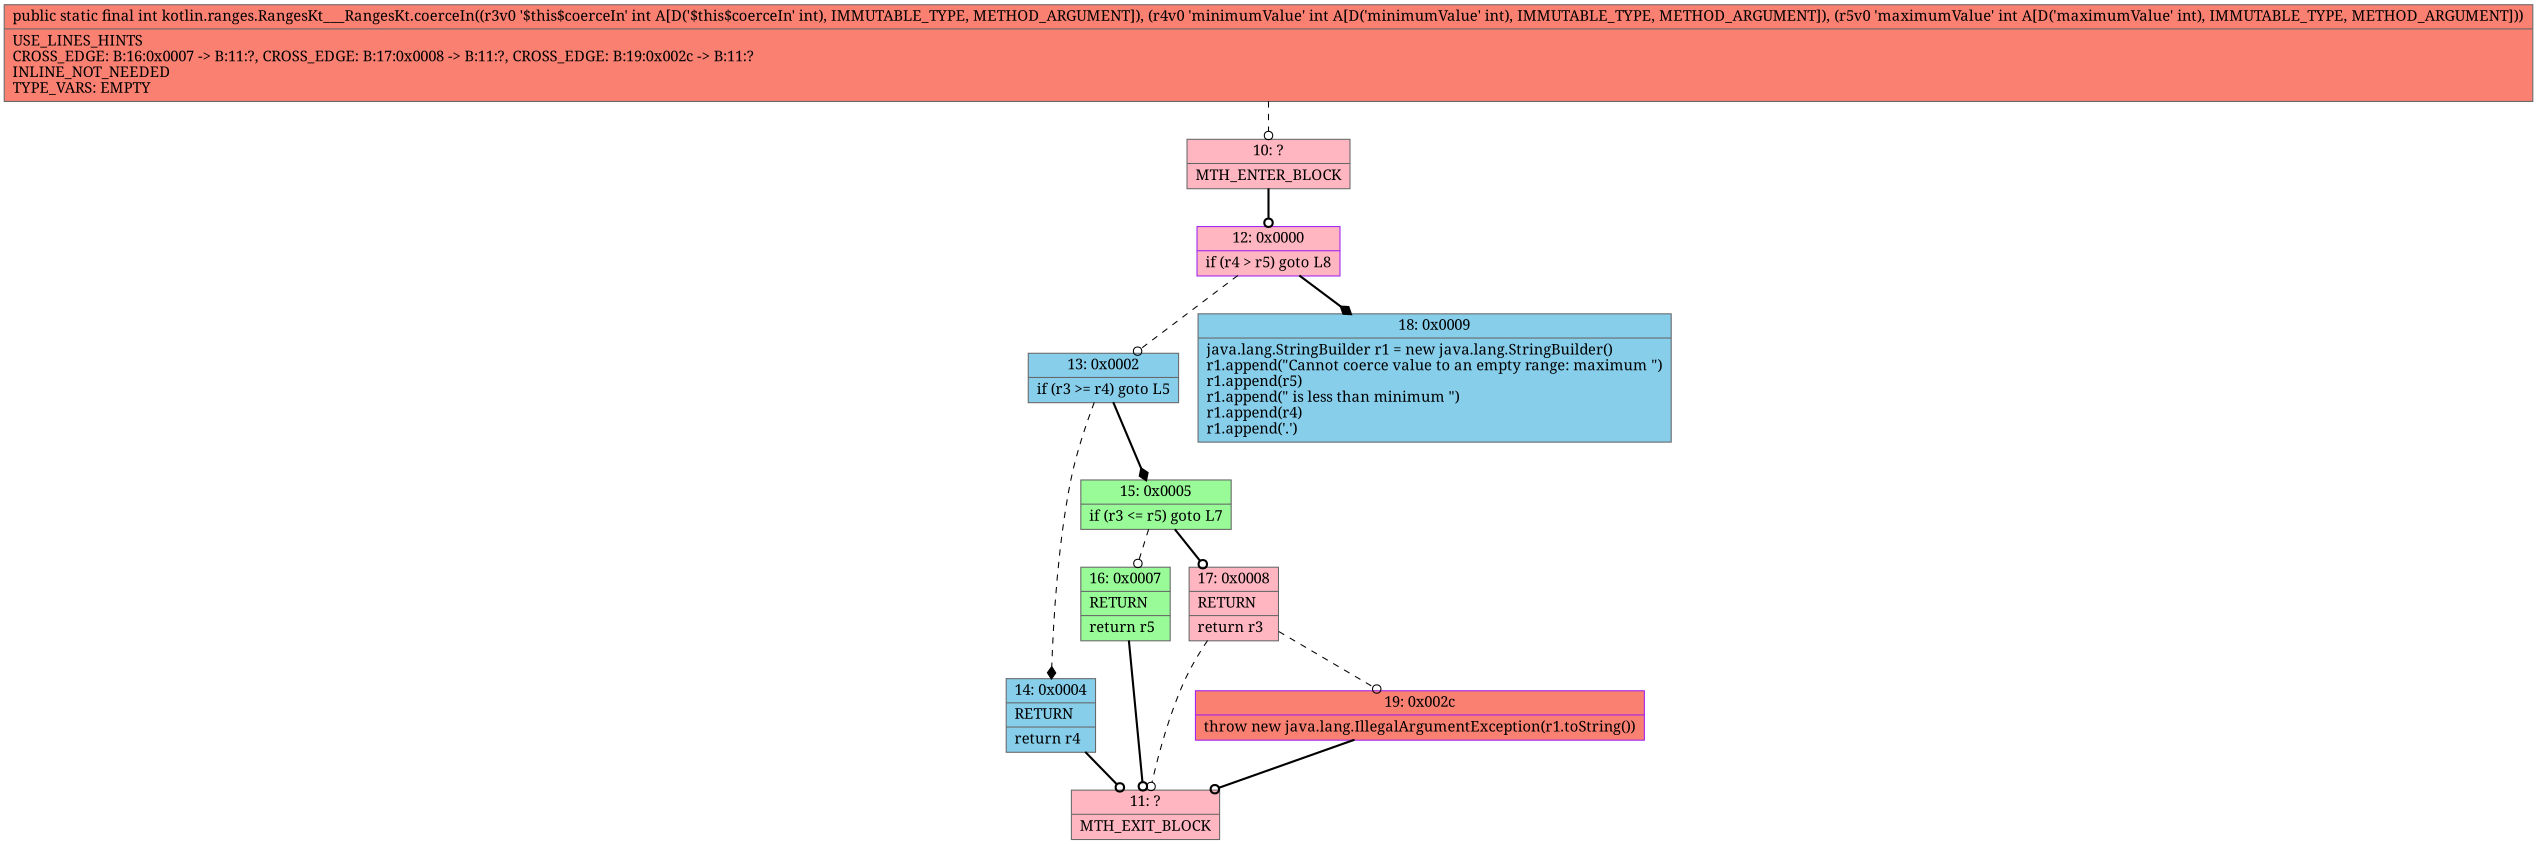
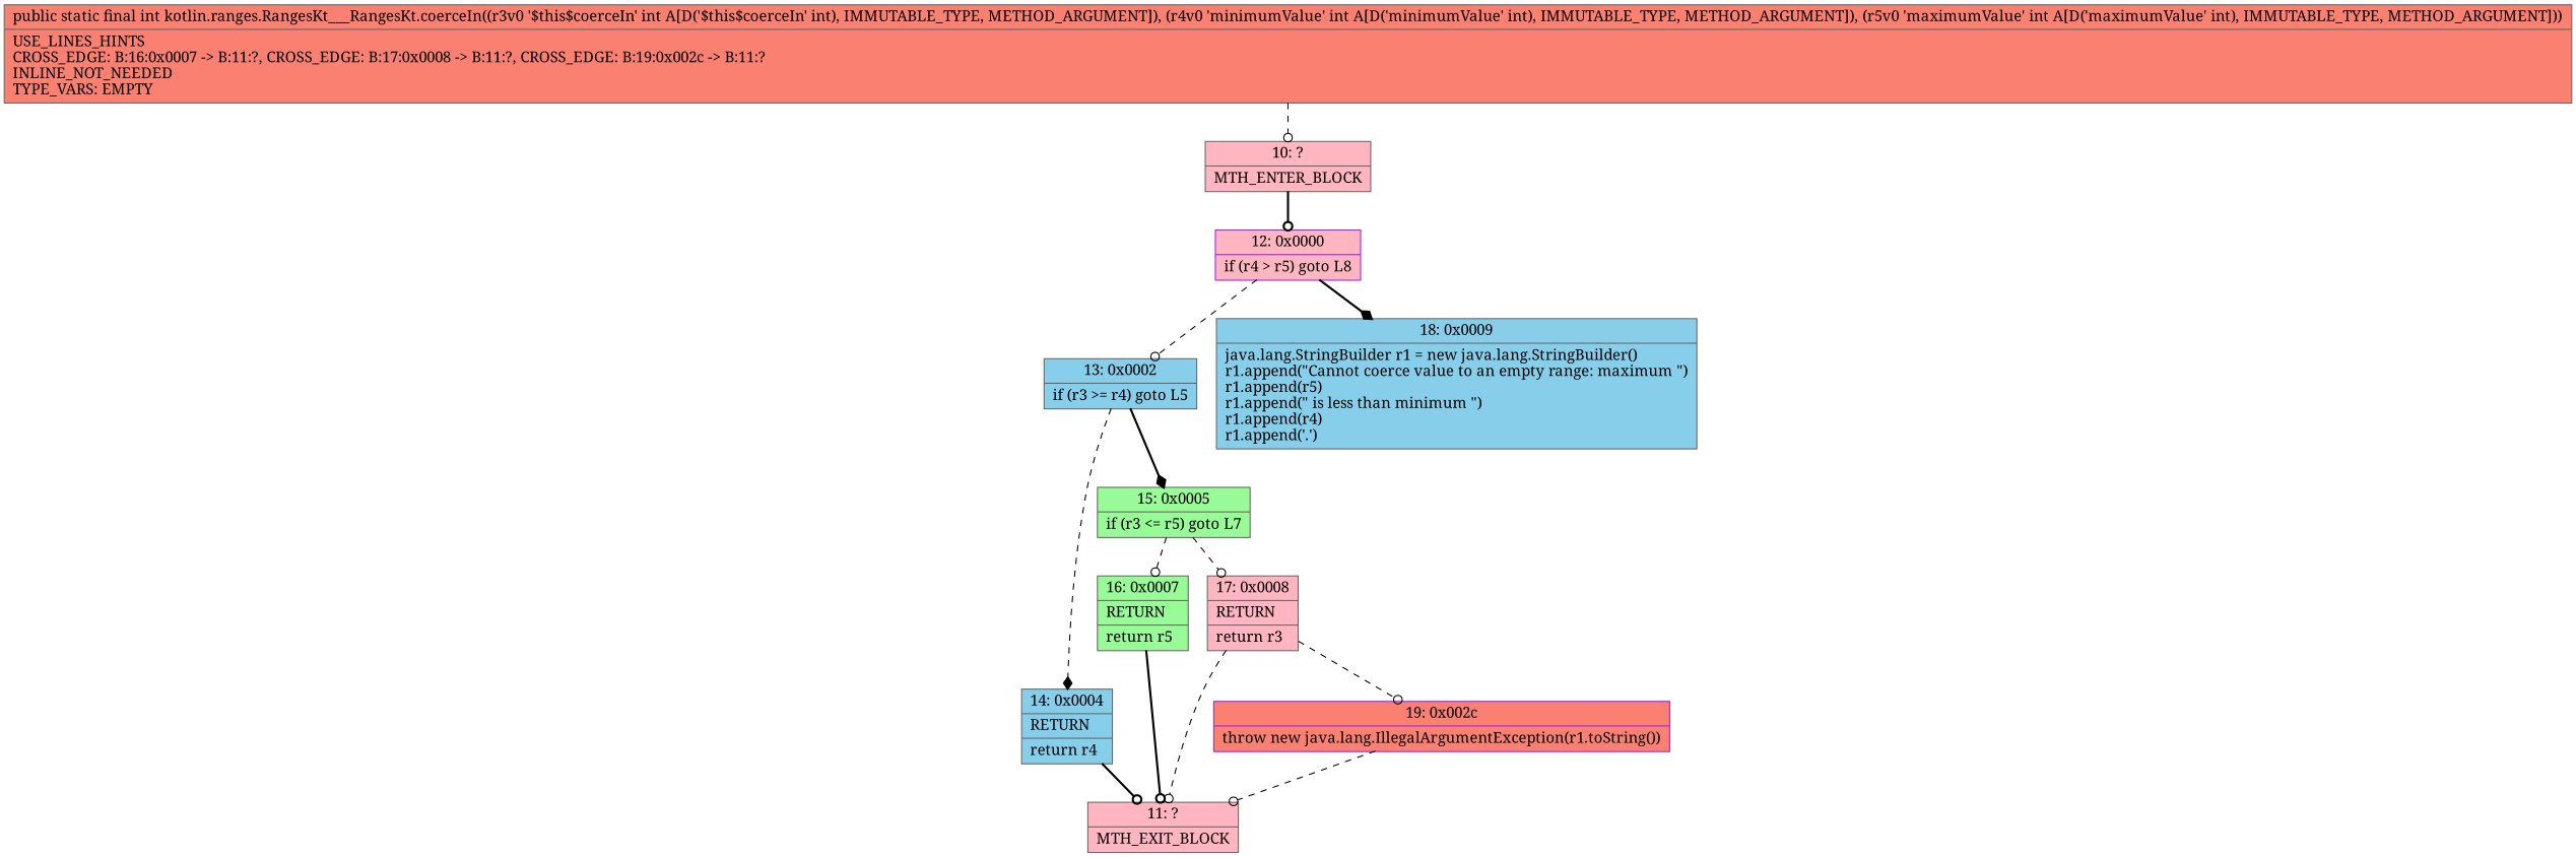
  digraph {
    fontname="Noto Serif"
    node [color=gray40 fillcolor=lightpink fontname="Noto Serif" shape=record style=filled]
    edge [arrowhead=odot fontname="Noto Serif" style=dashed]
    n1 [label="{10\:\ ?|MTH_ENTER_BLOCK\l}"]
    n2 [color=purple label="{12\:\ 0x0000|if (r4 \> r5) goto L8\l}"]
    n3 [fillcolor=skyblue label="{13\:\ 0x0002|if (r3 \>= r4) goto L5\l}"]
    n4 [fillcolor=skyblue label="{18\:\ 0x0009|java.lang.StringBuilder r1 = new java.lang.StringBuilder()\lr1.append(\"Cannot coerce value to an empty range: maximum \")\lr1.append(r5)\lr1.append(\" is less than minimum \")\lr1.append(r4)\lr1.append('.')\l}"]
    n5 [fillcolor=skyblue label="{14\:\ 0x0004|RETURN\l|return r4\l}"]
    n6 [fillcolor=palegreen label="{15\:\ 0x0005|if (r3 \<= r5) goto L7\l}"]
    n7 [label="{11\:\ ?|MTH_EXIT_BLOCK\l}"]
    n8 [fillcolor=palegreen label="{16\:\ 0x0007|RETURN\l|return r5\l}"]
    n9 [label="{17\:\ 0x0008|RETURN\l|return r3\l}"]
    n10 [color=purple fillcolor=salmon label="{19\:\ 0x002c|throw new java.lang.IllegalArgumentException(r1.toString())\l}"]
    n11 [fillcolor=salmon label="{public static final int kotlin.ranges.RangesKt___RangesKt.coerceIn((r3v0 '$this$coerceIn' int A[D('$this$coerceIn' int), IMMUTABLE_TYPE, METHOD_ARGUMENT]), (r4v0 'minimumValue' int A[D('minimumValue' int), IMMUTABLE_TYPE, METHOD_ARGUMENT]), (r5v0 'maximumValue' int A[D('maximumValue' int), IMMUTABLE_TYPE, METHOD_ARGUMENT]))  | USE_LINES_HINTS\lCROSS_EDGE: B:16:0x0007 \-\> B:11:?, CROSS_EDGE: B:17:0x0008 \-\> B:11:?, CROSS_EDGE: B:19:0x002c \-\> B:11:?\lINLINE_NOT_NEEDED\lTYPE_VARS: EMPTY\l}"]
    n1 -> n2 [style=bold]
    n2 -> n3
    n2 -> n4 [arrowhead=diamond style=bold]
    n3 -> n5 [arrowhead=diamond]
    n3 -> n6 [arrowhead=diamond style=bold]
    n5 -> n7 [style=bold]
    n6 -> n8
-   n6 -> n9 [style=bold]
+   n6 -> n9
    n8 -> n7 [style=bold]
    n9 -> n7
    n9 -> n10
-   n10 -> n7 [style=bold]
+   n10 -> n7
    n11 -> n1
  }
